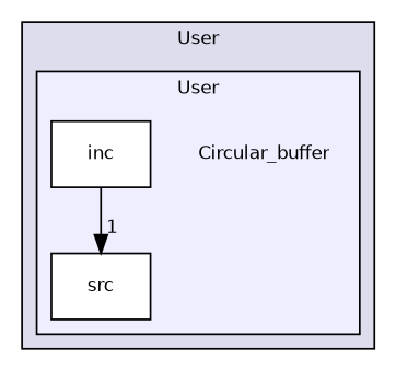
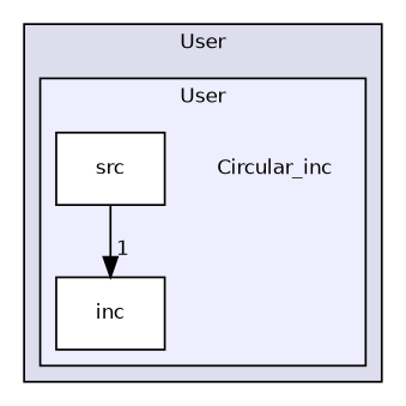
  digraph {
    compound=true
    node [fontname=Helvetica fontsize=10 shape=box color=black fillcolor=white style=filled]
-   n1 [label=Circular_buffer shape=plaintext color="" fillcolor="" style=""]
+   n1 [label=Circular_inc shape=plaintext color="" fillcolor="" style=""]
    n2 [label=inc]
    n3 [label=src]
    subgraph cluster_1 {
      bgcolor="#ddddee"
      fontname=Helvetica
      fontsize=10
      label=User
      pencolor=black
      subgraph cluster_2 {
        bgcolor="#eeeeff"
        fontname=Helvetica
        fontsize=10
        pencolor=black
        n1
        n2
        n3
      }
    }
-   n2 -> n3 [headlabel=1 labeldistance=1.5 labelfontname=Helvetica labelfontsize=10]
+   n3 -> n2 [headlabel=1 labeldistance=1.5 labelfontname=Helvetica labelfontsize=10]
  }
